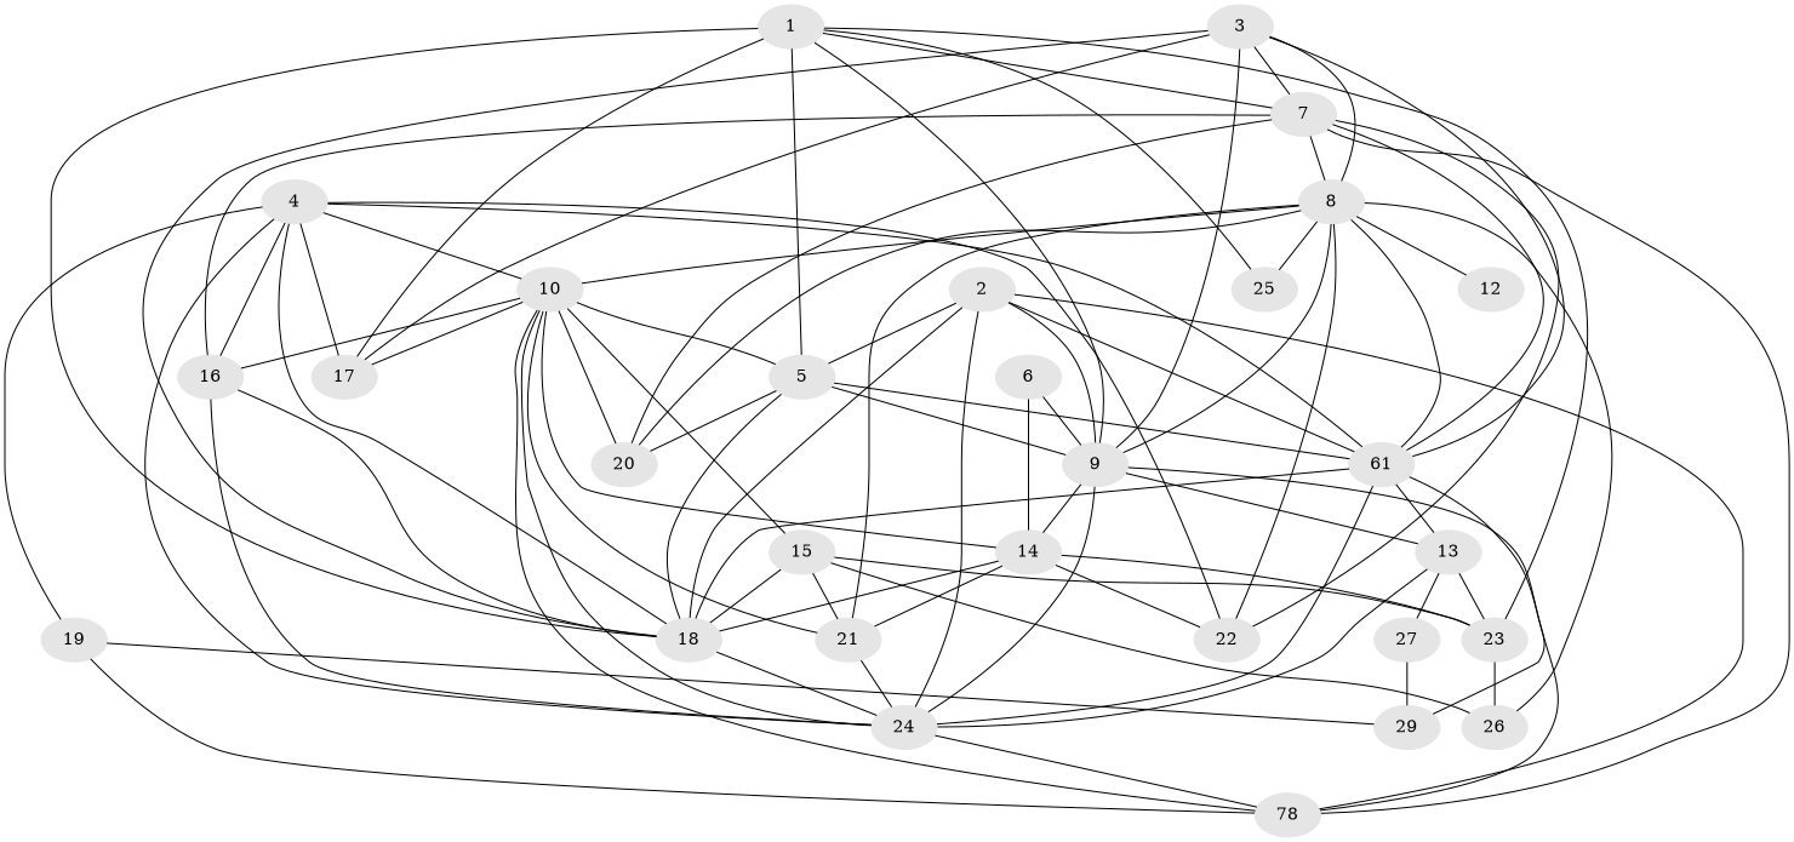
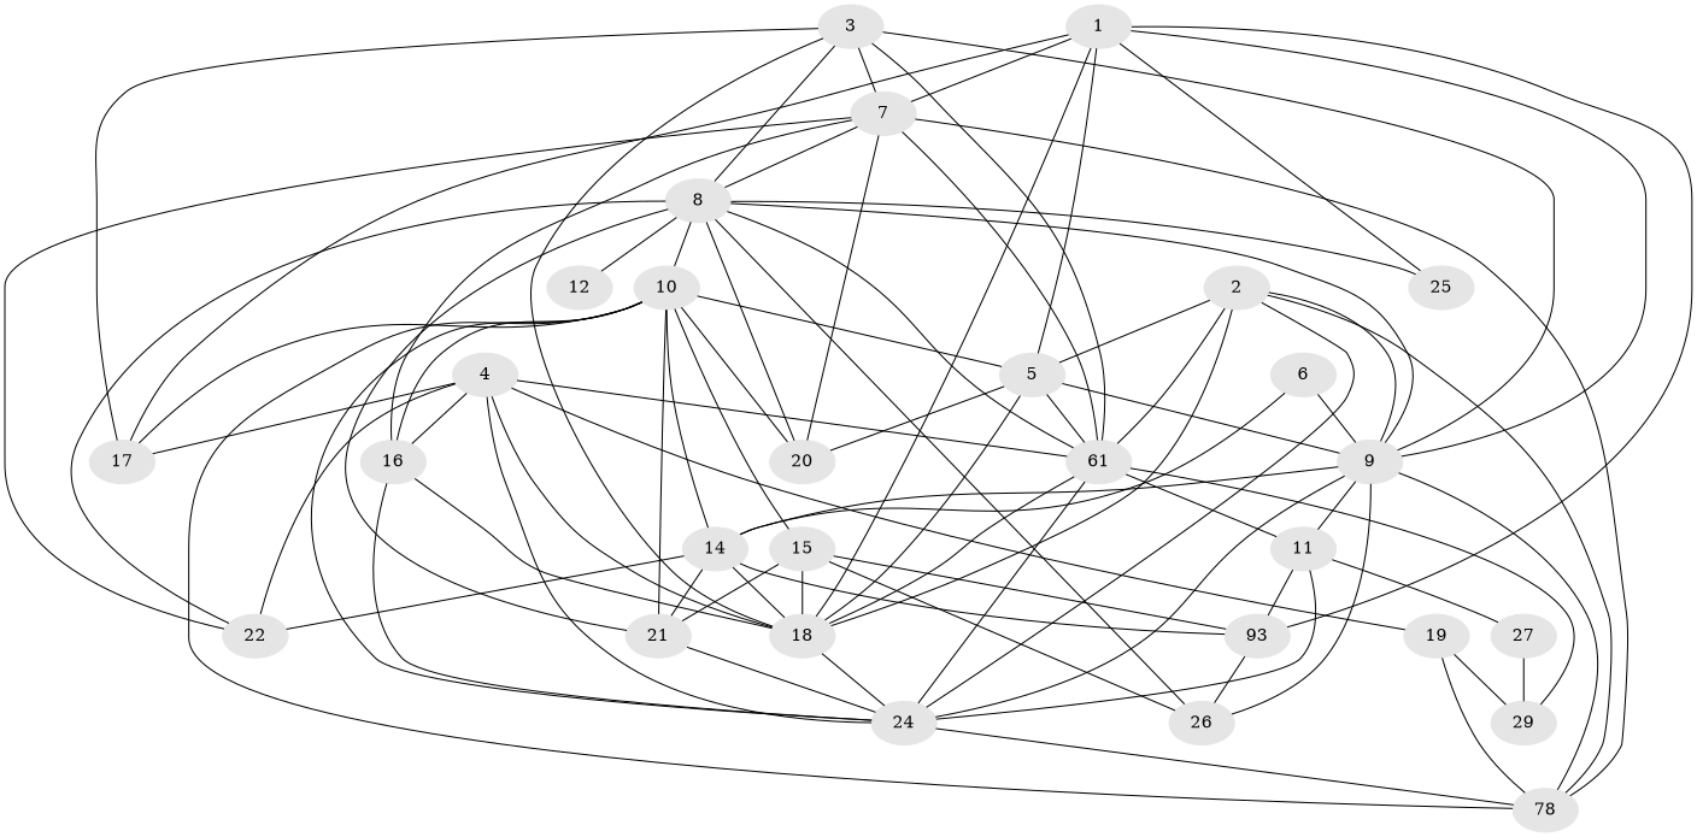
  graph {
    node [color=gray90 style=filled]
    edge [weight=1.0]
    1
    5
    7
    9
    17
    18
-   23
+   23 [label=93]
    25
    n9 [label=61]
    20
    n11 [label=78]
    8
    16
    22
    24
    14
    26
-   13
+   13 [label=11]
    2
    29
    3
    10
    12
    21
    4
    19
    15
    6
    27
    1 -- 5 [weight=2.0]
    1 -- 7
    1 -- 9
    1 -- 17
    1 -- 18
    1 -- 23
    1 -- 25
    5 -- 9
    5 -- 18
    5 -- n9
    5 -- 20
    7 -- n9
    7 -- 20
    7 -- n11
    7 -- 8
    7 -- 16
    7 -- 22
    9 -- n11
    9 -- 24
    9 -- 14
+   9 -- 26 [weight=2.0]
    9 -- 13
    18 -- 24
    23 -- 26
    n9 -- 18
    n9 -- 24
    n9 -- 13
    n9 -- 29
    8 -- 9
    8 -- 25
    8 -- n9
    8 -- 20 [weight=2.0]
    8 -- 22 [weight=2.0]
    8 -- 26
    8 -- 10 [weight=2.0]
    8 -- 12 [weight=2.0]
    8 -- 21 [weight=2.0]
    16 -- 18
    16 -- 24
    24 -- n11
    14 -- 18 [weight=2.0]
    14 -- 23
    14 -- 22
    14 -- 21
    13 -- 23
    13 -- 24
    13 -- 27
    2 -- 5 [weight=2.0]
    2 -- 9 [weight=2.0]
    2 -- 18
    2 -- n9 [weight=2.0]
    2 -- n11
    2 -- 24
    3 -- 7
    3 -- 9
    3 -- 17
    3 -- 18
    3 -- n9
    3 -- 8
    10 -- 5
    10 -- 17
    10 -- 20
    10 -- n11
    10 -- 16
    10 -- 24
    10 -- 14 [weight=2.0]
    10 -- 21
    10 -- 15
    21 -- 24
    4 -- 17
    4 -- 18
    4 -- n9
    4 -- 16
    4 -- 22
    4 -- 24
-   4 -- 10
    4 -- 19
    19 -- n11
    19 -- 29
    15 -- 18
    15 -- 23
    15 -- 26 [weight=2.0]
    15 -- 21
    6 -- 9
    6 -- 14 [weight=2.0]
    27 -- 29
  }
